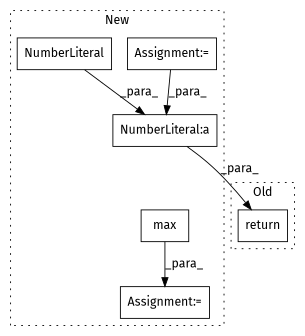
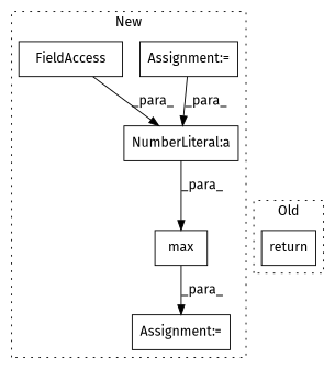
  digraph {
    fontname="Fira Sans"
    node [a=7 fontname="Fira Sans" shape=box]
    edge [fontname="Fira Sans"]
    n1 [a=32 l="4,1" label=max s="5577,5589"]
    n2 [l=1 label="Assignment:=" s=5576]
    n3 [a=27 l=3 label="NumberLiteral:a" s=5473]
    n4 [l=11 label="Assignment:=" s=5295]
-   n5 [a=22 l=27 label=NumberLiteral s=5446]
+   n5 [a=22 l=27 label=FieldAccess s=5446]
    n6 [a=41 l=7 label=return s=5275]
    subgraph cluster_1 {
      label=New
      style=dotted
      n1
      n2
      n3
      n4
      n5
    }
    subgraph cluster_2 {
      label=Old
      style=dotted
      n6
    }
    n1 -> n2 [label=_para_]
-   n3 -> n6 [label=_para_]
+   n3 -> n1 [label=_para_]
    n4 -> n3 [label=_para_]
    n5 -> n3 [label=_para_]
  }
